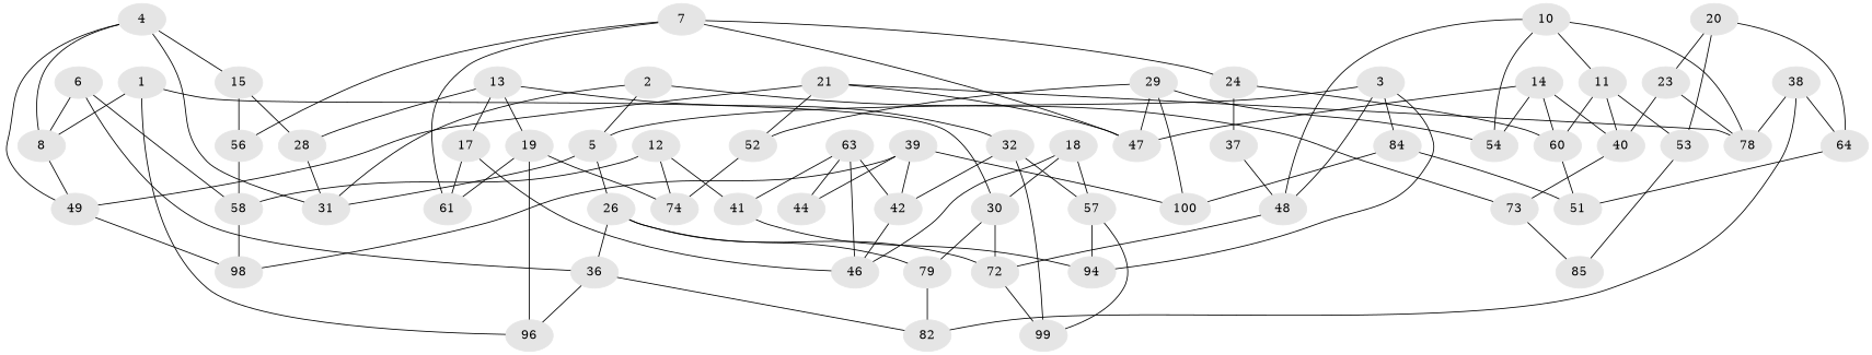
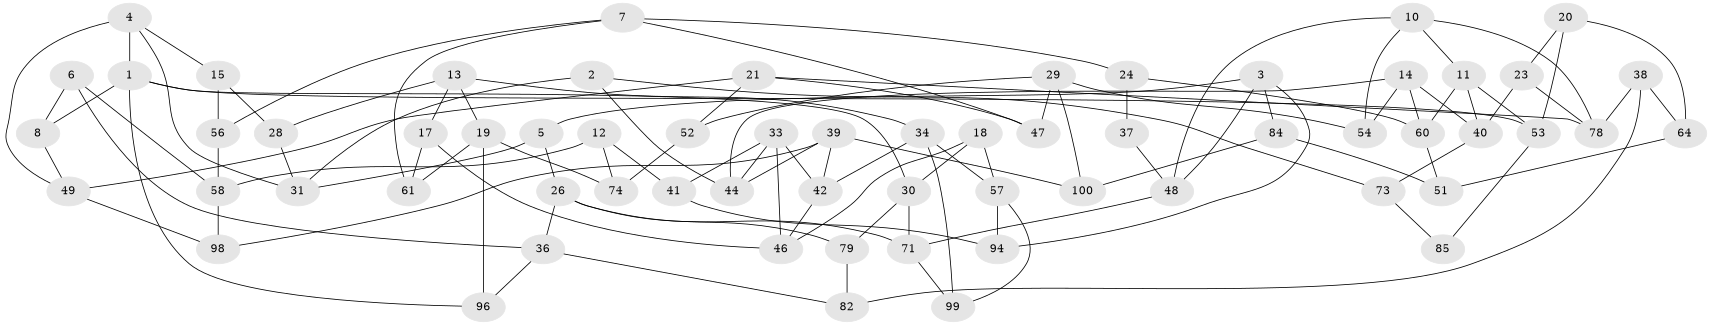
  graph {
    node [color=gray90 style=filled]
    1 [super="+68"]
    8 [super="+22"]
    30 [super="+34"]
    53 [super="+66"]
    96
    n6 [label=49 super="+80"]
-   71 [super="+87" label=72]
+   71 [super="+87"]
    79
    85
    31 [super="+76"]
    2
    44
    73
    3 [super="+9"]
    5
    48 [super="+50"]
    84 [super="+93"]
    94
    26 [super="+92"]
    100
    n21 [label=51]
    4 [super="+16"]
    15 [super="+25"]
    56
    28
    98
    36 [super="+72"]
    6
    58 [super="+59"]
    n30 [label=82]
    7 [super="+97"]
    24
    47 [super="+88"]
    61
    60 [super="+90"]
    37 [super="+86"]
    10 [super="+70"]
    11 [super="+38"]
    54
    78 [super="+82"]
    40 [super="+69"]
    41 [super="+45"]
    12
    74
    13 [super="+62"]
    17
    19 [super="+63"]
-   32 [super="+77"]
+   32 [super="+77" label=34]
    46 [super="+89"]
    57 [super="+95"]
    42 [super="+49"]
    99
    14 [super="+67"]
    18
    20
    23
    64 [super="+65"]
    21 [super="+27"]
    52
    29 [super="+55"]
-   33 [super="+51" label=63]
+   33 [super="+51"]
    n62 [label=38]
    39 [super="+83"]
    1 -- 8
    1 -- 30
+   1 -- 53
    1 -- 96
    8 -- n6
    30 -- 71
    30 -- 79
    53 -- 85
    n6 -- 98
    71 -- 99
    79 -- n30
    2 -- 31
-   2 -- 5
+   2 -- 44
    2 -- 73
    73 -- 85
    3 -- 5
    3 -- 48
    3 -- 84
    3 -- 94
    5 -- 31
    5 -- 26
    48 -- 71
    84 -- 100
    84 -- n21
    26 -- 71
    26 -- 79
    26 -- 36
-   4 -- 8
+   4 -- 1
    4 -- n6
    4 -- 31
    4 -- 15
    15 -- 56
    15 -- 28
    56 -- 58
    28 -- 31
    36 -- 96
    36 -- n30
    6 -- 8
    6 -- 36
    6 -- 58
    58 -- 98
    7 -- 56
    7 -- 24
    7 -- 47
    7 -- 61
    24 -- 60
    24 -- 37
    60 -- n21
    37 -- 48
    10 -- 48
    10 -- 11
    10 -- 54
    10 -- 78
    11 -- 53
    11 -- 60
    11 -- 40
    40 -- 73
    41 -- 94
    12 -- 58
    12 -- 41
    12 -- 74
    13 -- 28
    13 -- 17
    13 -- 19
    13 -- 32
    17 -- 61
    17 -- 46
    19 -- 96
    19 -- 61
    19 -- 74
    32 -- 57
    32 -- 42
    32 -- 99
    57 -- 94
    57 -- 99
    42 -- 46
-   14 -- 47
+   14 -- 44
    14 -- 60
    14 -- 54
    14 -- 40
    18 -- 30
    18 -- 46
    18 -- 57
    20 -- 53
    20 -- 23
    20 -- 64
    23 -- 78
    23 -- 40
    64 -- n21
    21 -- n6
    21 -- 47
    21 -- 78
    21 -- 52
    52 -- 74
    29 -- 100
    29 -- 47
    29 -- 54
    29 -- 52
    33 -- 44
    33 -- 41
    33 -- 46
    33 -- 42
    n62 -- n30
    n62 -- 78
    n62 -- 64
    39 -- 44
    39 -- 100
    39 -- 98
    39 -- 42
  }
